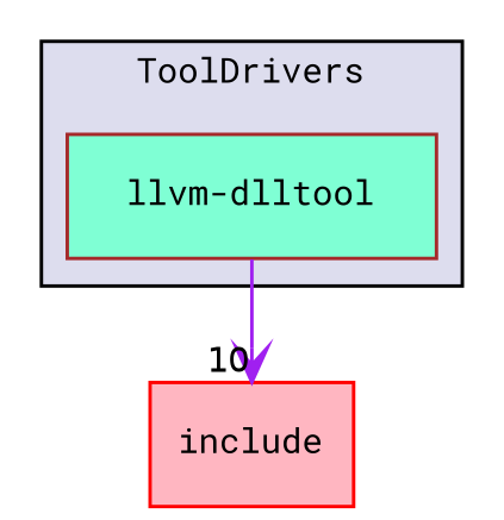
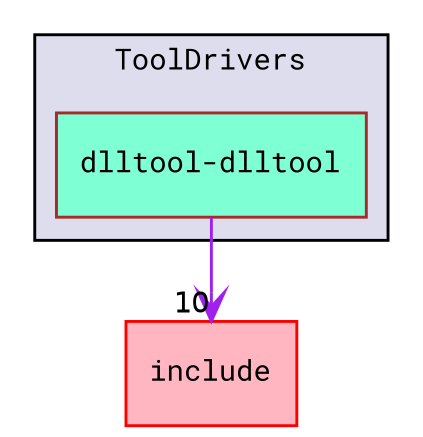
  digraph {
    compound=true
    fontname="Roboto Mono"
    node [fontname="Roboto Mono" fontsize=10 shape=box style=filled]
-   n1 [fillcolor=aquamarine label="llvm-dlltool" pencolor=black color=brown]
+   n1 [fillcolor=aquamarine label="dlltool-dlltool" pencolor=black color=brown]
    n2 [color=red label=include fillcolor=lightpink]
    subgraph cluster_1 {
      bgcolor="#ddddee"
      fontsize=10
      label=ToolDrivers
      pencolor=black
      n1
    }
    n1 -> n2 [headlabel=10 labeldistance=1.5 labelfontname=Helvetica labelfontsize=10 color=purple arrowhead=vee fontname="Roboto Mono"]
  }
